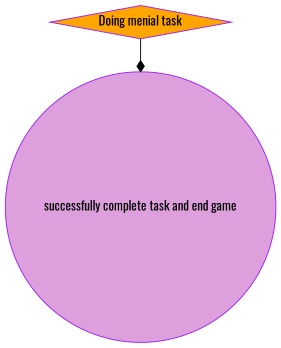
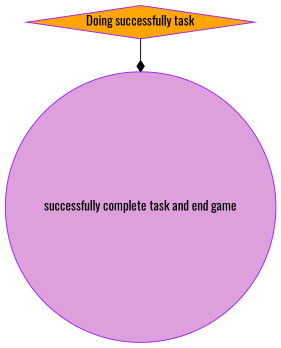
  strict digraph {
    fontname=Oswald
    node [style=filled color=purple fontname=Oswald]
    n1 [label="successfully complete task and end game" fillcolor=plum shape=circle]
-   n2 [label="Doing menial task" fillcolor=orange shape=diamond]
+   n2 [label="Doing successfully task" fillcolor=orange shape=diamond]
    n2 -> n1 [arrowhead=diamond fontname=Oswald]
  }
